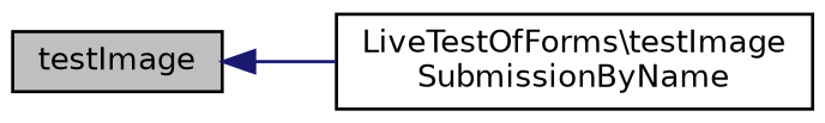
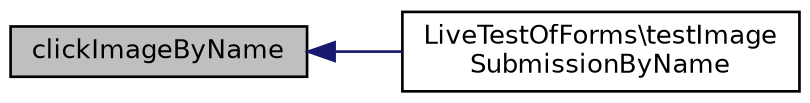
  digraph {
    rankdir=LR
    node [color=black fontname=Helvetica fontsize=10 shape=record style=filled]
-   n1 [fillcolor=grey75 fontcolor=black height=0.2 label=testImage width=0.4]
+   n1 [fillcolor=grey75 fontcolor=black height=0.2 label=clickImageByName width=0.4]
    n2 [fillcolor=white height=0.2 label="LiveTestOfForms\\testImage\lSubmissionByName" width=0.4]
    n1 -> n2 [color=midnightblue dir=back fontname=Helvetica fontsize=10 labelfontname=Helvetica labelfontsize=10 style=solid]
  }
